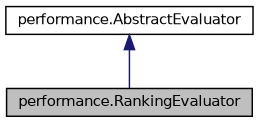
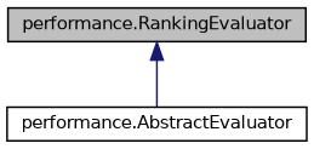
  digraph {
    node [color=black fontname=Helvetica fontsize=10 shape=record style=filled]
    n1 [fillcolor=grey75 fontcolor=black height=0.2 label="performance.RankingEvaluator" width=0.4]
    n2 [fillcolor=white height=0.2 label="performance.AbstractEvaluator" width=0.4]
-   n2 -> n1 [color=midnightblue dir=back fontname=Helvetica fontsize=10 labelfontname=Helvetica labelfontsize=10 style=solid]
+   n1 -> n2 [color=midnightblue dir=back fontname=Helvetica fontsize=10 labelfontname=Helvetica labelfontsize=10 style=solid]
  }
